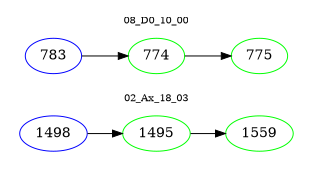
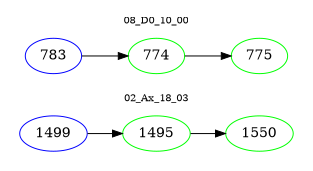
  digraph {
    rankdir=LR
    node [color=green]
    edge [color=black]
-   n1 [color=blue label=1498]
+   n1 [color=blue label=1499]
    n2 [label=1495]
-   n3 [label=1559]
+   n3 [label=1550]
    n4 [color=blue label=783]
    n5 [label=774]
    n6 [label=775]
    subgraph cluster_1 {
      color=white
      fontsize=10
      label="02_Ax_18_03"
      n1
      n2
      n3
    }
    subgraph cluster_2 {
      color=white
      fontsize=10
      label="08_D0_10_00"
      n4
      n5
      n6
    }
    n1 -> n2
    n2 -> n3
    n4 -> n5
    n5 -> n6
  }
